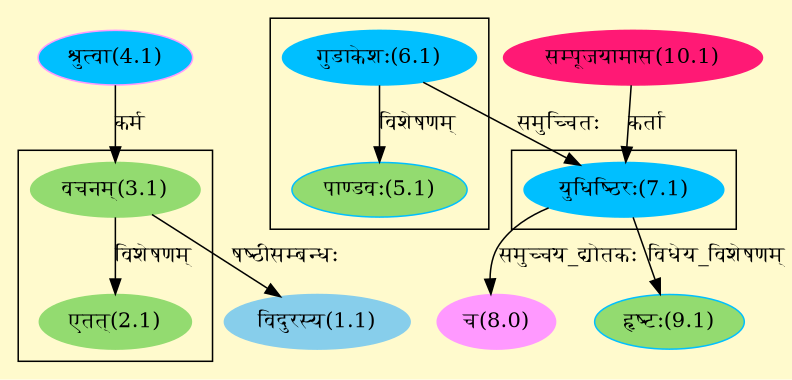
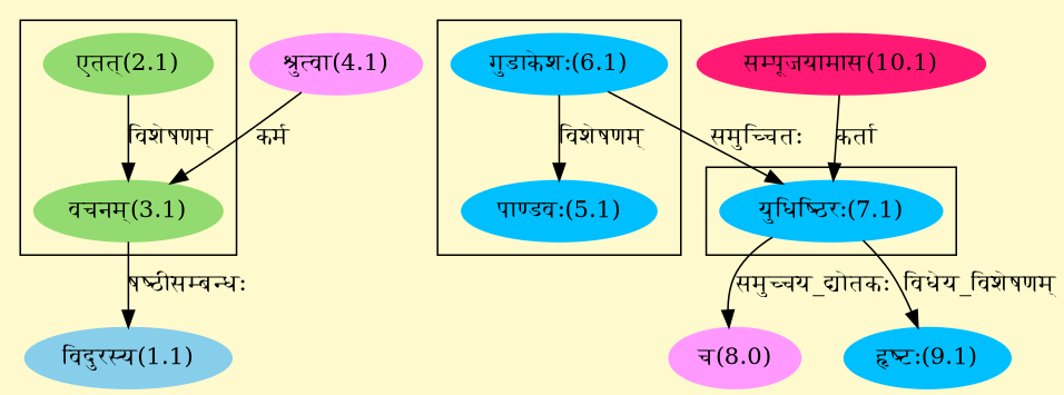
  digraph {
    bgcolor=lemonchiffon1
    compound=true
    rankdir=BT
    node [color="#00BFFF" style=filled]
    edge [dir=back]
    n1 [color="#93DB70" label="एतत्(2.1)"]
    n2 [color="#93DB70" label="वचनम्(3.1)"]
-   n3 [label="पाण्डवः(5.1)" fillcolor="#93DB70"]
+   n3 [label="पाण्डवः(5.1)"]
    n4 [label="गुडाकेशः(6.1)"]
    n5 [label="युधिष्ठिरः(7.1)"]
-   n6 [color="#FF99FF" label="श्रुत्वा(4.1)" fillcolor="#00BFFF"]
+   n6 [color="#FF99FF" label="श्रुत्वा(4.1)"]
    n7 [color="#FF1975" label="सम्पूजयामास(10.1)"]
    n8 [color="#87CEEB" label="विदुरस्य(1.1)"]
    n9 [color="#FF99FF" label="च(8.0)"]
-   n10 [label="हृष्टः(9.1)" fillcolor="#93DB70"]
+   n10 [label="हृष्टः(9.1)"]
    subgraph cluster_1 {
      n1
      n2
    }
    subgraph cluster_2 {
      n3
      n4
    }
    subgraph cluster_3 {
      n5
    }
-   n1 -> n2 [label="विशेषणम्"]
+   n2 -> n1 [label="विशेषणम्"]
    n2 -> n6 [label="कर्म"]
    n3 -> n4 [label="विशेषणम्"]
    n5 -> n4 [label="समुच्चितः"]
    n5 -> n7 [label="कर्ता"]
    n8 -> n2 [label="षष्ठीसम्बन्धः"]
    n9 -> n5 [label="समुच्चय_द्योतकः"]
    n10 -> n5 [label="विधेय_विशेषणम्"]
  }
